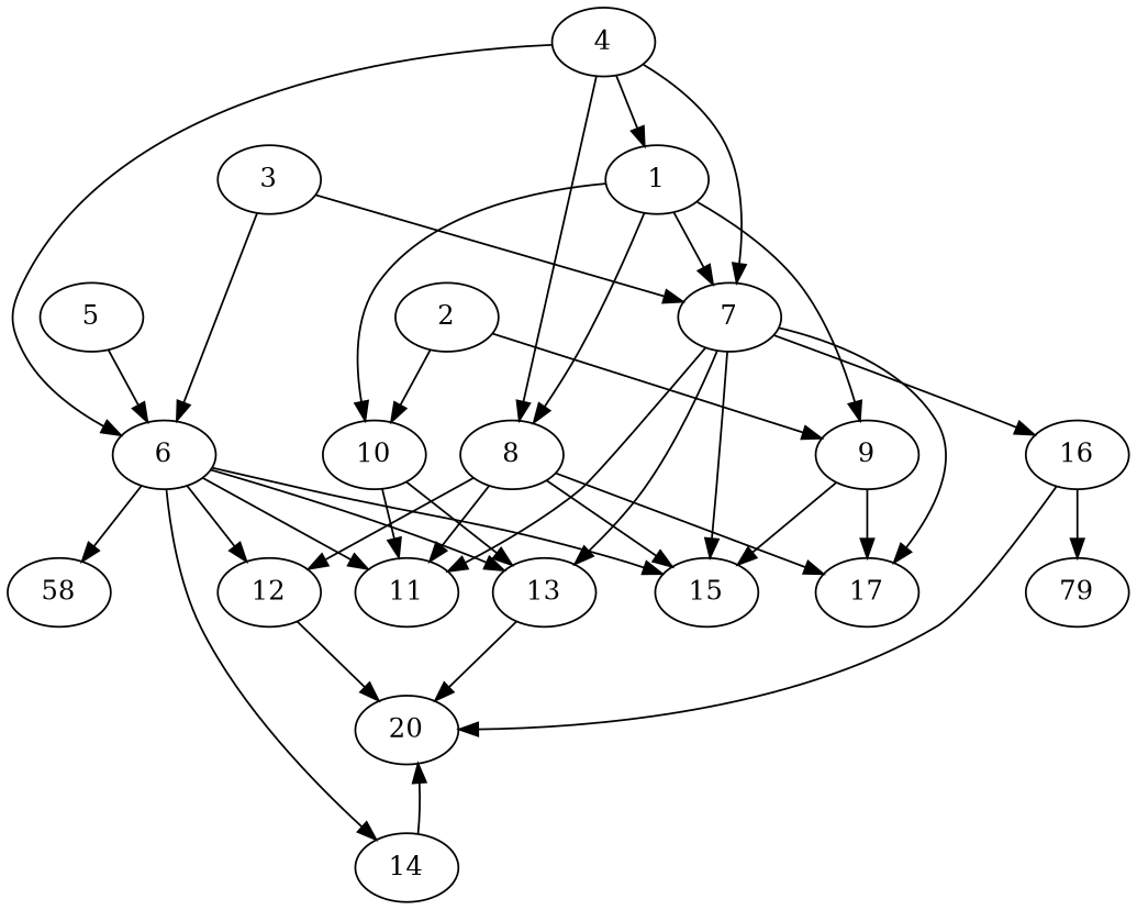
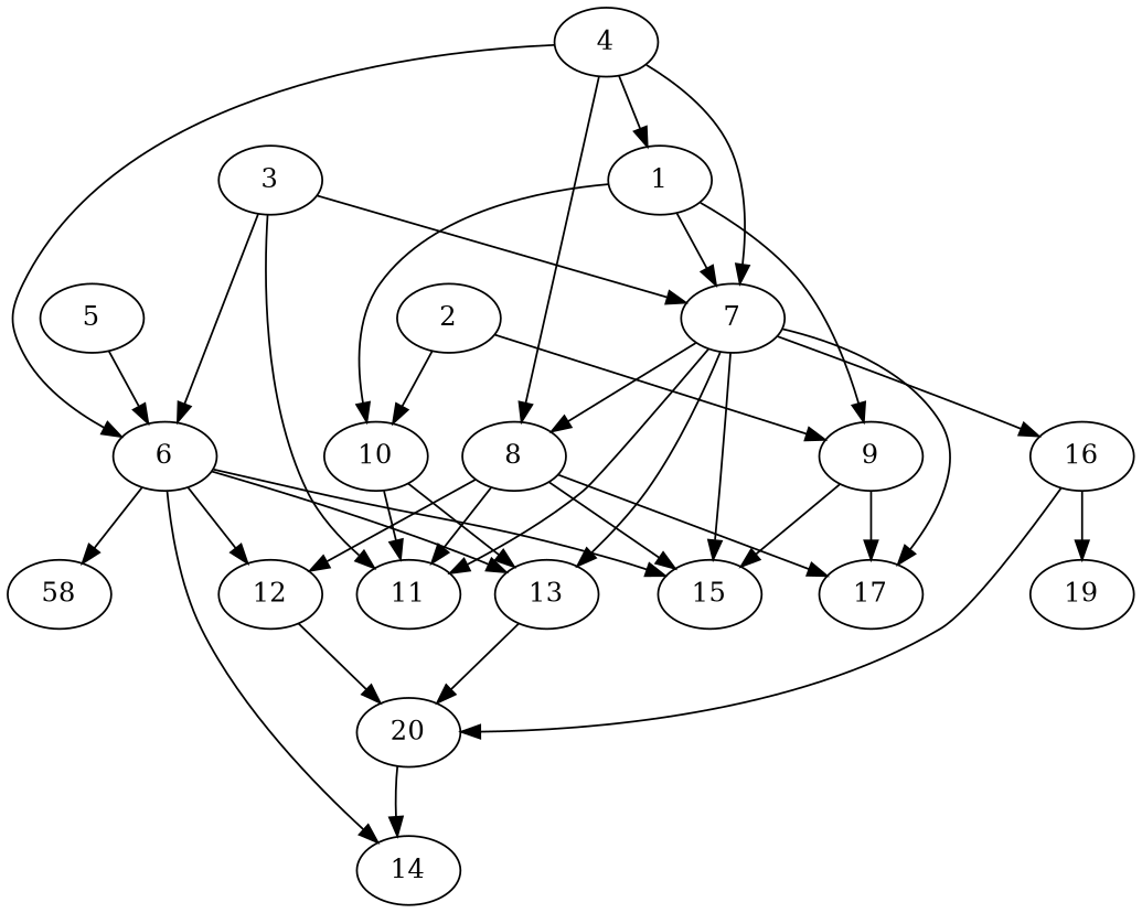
  digraph {
    node [alpha=0.11]
    1 [alpha=0.13 expect_size=18465792]
    8 [alpha=0.09 expect_size=18297856]
    9 [alpha=0.14 expect_size=21334016]
    10 [expect_size=38290432]
    7 [alpha=0.10 expect_size=52289536]
    11 [alpha=0.04 expect_size=51734528]
    12 [alpha=0.02 expect_size=35221504]
    15 [alpha=0.18 expect_size=5417984]
    17 [alpha=0.01 expect_size=47603712]
    13 [alpha=0.19 expect_size=28748800]
    20 [alpha=0.04 expect_size=30204928]
    2 [alpha=0.17 expect_size=21107712]
    6 [alpha=0.08 expect_size=14099456]
    14 [alpha=0.06 expect_size=6600704]
    n15 [alpha=0.01 expect_size=22888448 label=58]
    3 [expect_size=12278784]
    16 [expect_size=28011520]
-   19 [alpha=0.18 expect_size=43399168 label=79]
+   19 [alpha=0.18 expect_size=43399168]
    4 [alpha=0.19 expect_size=41806848]
    5 [alpha=0.10 expect_size=29766656]
-   1 -> 8
+   7 -> 8
    1 -> 9
    1 -> 10
    1 -> 7
    8 -> 11
    8 -> 12
    8 -> 15
    8 -> 17
    9 -> 15
    9 -> 17
    10 -> 11
    10 -> 13
    7 -> 11
    7 -> 15
    7 -> 17
    7 -> 13
    7 -> 16
    12 -> 20
    13 -> 20
    2 -> 9
    2 -> 10
-   6 -> 11
+   3 -> 11
    6 -> 12
    6 -> 15
    6 -> 13
    6 -> 14
    6 -> n15
-   14 -> 20
+   20 -> 14
    3 -> 7
    3 -> 6
    16 -> 20
    16 -> 19
    4 -> 1
    4 -> 8
    4 -> 7
    4 -> 6
    5 -> 6
  }
